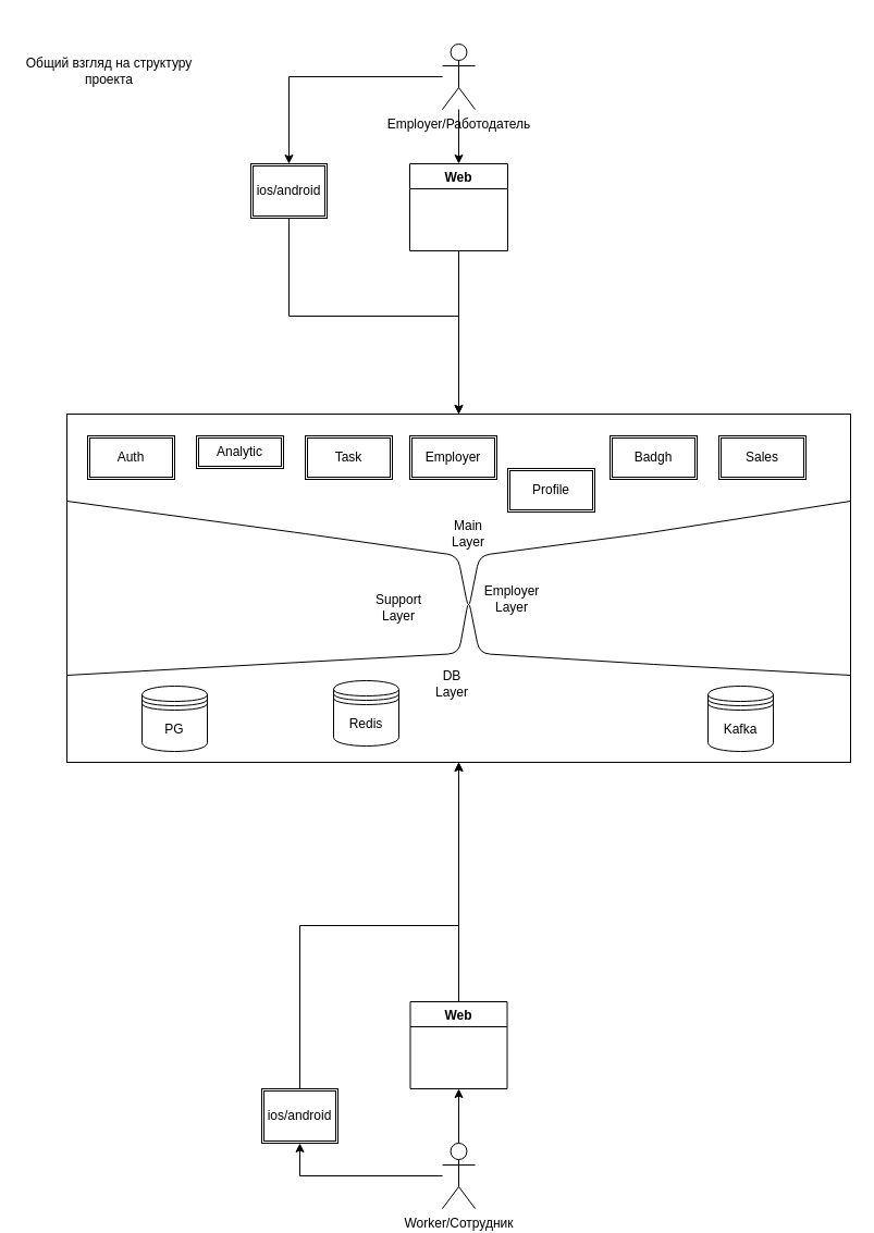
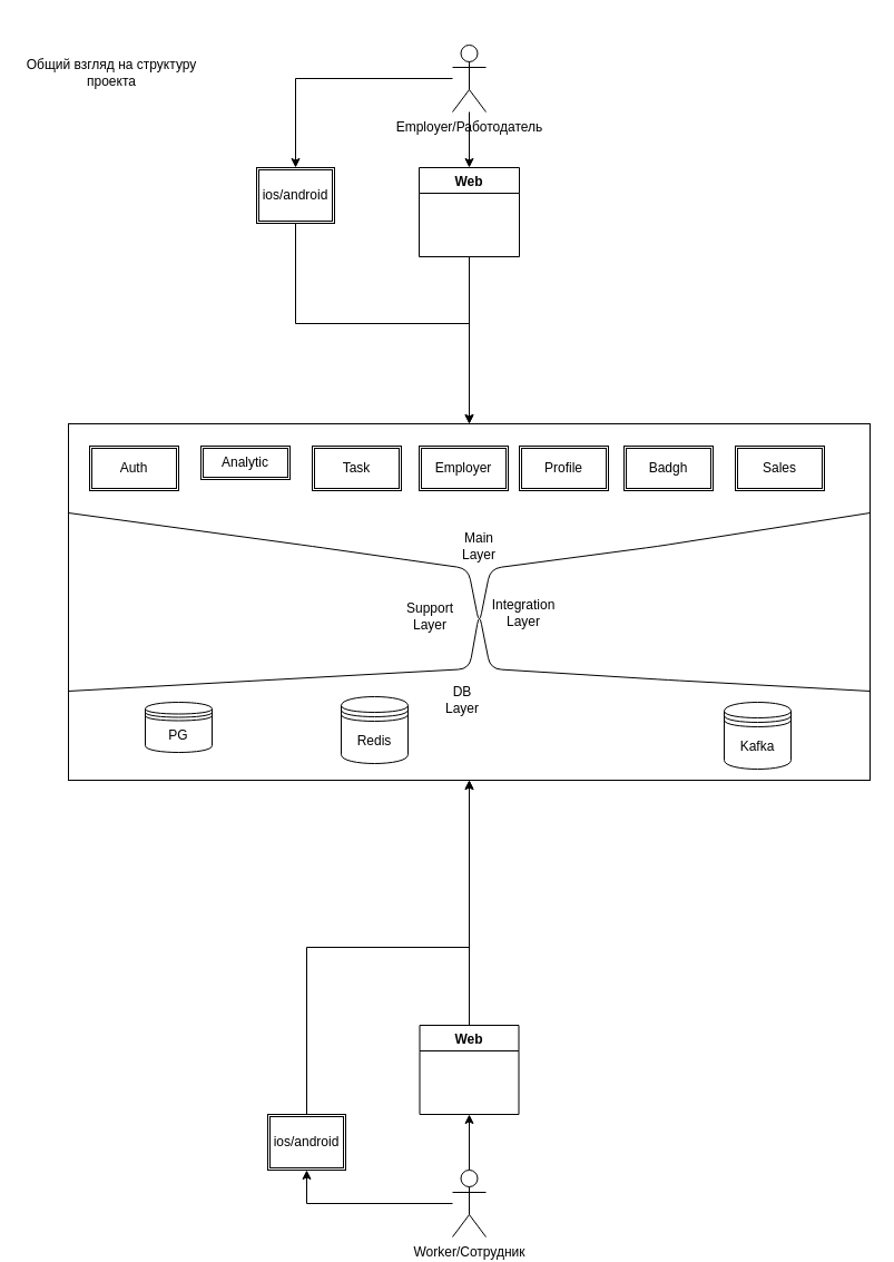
  <mxCell id="0" />
  <mxCell id="1" parent="0" />
  <mxCell id="2" style="edgeStyle=orthogonalEdgeStyle;rounded=0;orthogonalLoop=1;jettySize=auto;html=1;" parent="1" source="4" target="19" edge="1"><mxGeometry relative="1" as="geometry" /></mxCell>
  <mxCell id="3" style="edgeStyle=orthogonalEdgeStyle;rounded=0;orthogonalLoop=1;jettySize=auto;html=1;" parent="1" source="4" target="12" edge="1"><mxGeometry relative="1" as="geometry" /></mxCell>
  <mxCell id="4" value="Employer/Работодатель" style="shape=umlActor;verticalLabelPosition=bottom;verticalAlign=top;html=1;outlineConnect=0;" parent="1" vertex="1"><mxGeometry x="406" y="40" width="30" height="60" as="geometry" /></mxCell>
  <mxCell id="5" style="edgeStyle=orthogonalEdgeStyle;rounded=0;orthogonalLoop=1;jettySize=auto;html=1;entryX=0.5;entryY=1;entryDx=0;entryDy=0;" parent="1" source="7" target="17" edge="1"><mxGeometry relative="1" as="geometry" /></mxCell>
  <mxCell id="6" style="edgeStyle=orthogonalEdgeStyle;rounded=0;orthogonalLoop=1;jettySize=auto;html=1;entryX=0.5;entryY=1;entryDx=0;entryDy=0;" parent="1" source="7" target="10" edge="1"><mxGeometry relative="1" as="geometry" /></mxCell>
  <mxCell id="7" value="Worker/Сотрудник" style="shape=umlActor;verticalLabelPosition=bottom;verticalAlign=top;html=1;outlineConnect=0;" parent="1" vertex="1"><mxGeometry x="406" y="1050" width="30" height="60" as="geometry" /></mxCell>
  <mxCell id="8" value="" style="rounded=0;whiteSpace=wrap;html=1;" parent="1" vertex="1"><mxGeometry x="61" y="380" width="720" height="320" as="geometry" /></mxCell>
  <mxCell id="9" style="edgeStyle=orthogonalEdgeStyle;rounded=0;orthogonalLoop=1;jettySize=auto;html=1;" parent="1" source="10" target="8" edge="1"><mxGeometry relative="1" as="geometry" /></mxCell>
  <mxCell id="10" value="Web" style="swimlane;" parent="1" vertex="1"><mxGeometry x="376.5" y="920" width="89" height="80" as="geometry" /></mxCell>
  <mxCell id="11" style="edgeStyle=orthogonalEdgeStyle;rounded=0;orthogonalLoop=1;jettySize=auto;html=1;entryX=0.5;entryY=0;entryDx=0;entryDy=0;" parent="1" source="12" target="8" edge="1"><mxGeometry relative="1" as="geometry" /></mxCell>
  <mxCell id="12" value="Web" style="swimlane;" parent="1" vertex="1"><mxGeometry x="376" y="150" width="90" height="80" as="geometry" /></mxCell>
  <mxCell id="13" value="Redis" style="shape=datastore;whiteSpace=wrap;html=1;" parent="1" vertex="1"><mxGeometry x="306" y="625" width="60" height="60" as="geometry" /></mxCell>
- <mxCell id="14" value="PG" style="shape=datastore;whiteSpace=wrap;html=1;" parent="1" vertex="1"><mxGeometry x="130" y="630" width="60" height="60" as="geometry" /></mxCell>
+ <mxCell id="14" value="PG" style="shape=datastore;whiteSpace=wrap;html=1;" parent="1" vertex="1"><mxGeometry x="130" y="630" width="60" height="45" as="geometry" /></mxCell>
  <mxCell id="15" value="Kafka" style="shape=datastore;whiteSpace=wrap;html=1;" parent="1" vertex="1"><mxGeometry x="650" y="630" width="60" height="60" as="geometry" /></mxCell>
  <mxCell id="16" style="edgeStyle=orthogonalEdgeStyle;rounded=0;orthogonalLoop=1;jettySize=auto;html=1;entryX=0.5;entryY=1;entryDx=0;entryDy=0;" parent="1" source="17" target="8" edge="1"><mxGeometry relative="1" as="geometry" /></mxCell>
  <mxCell id="17" value="ios/android" style="shape=ext;double=1;rounded=0;whiteSpace=wrap;html=1;" parent="1" vertex="1"><mxGeometry x="240" y="1000" width="70" height="50" as="geometry" /></mxCell>
  <mxCell id="18" style="edgeStyle=orthogonalEdgeStyle;rounded=0;orthogonalLoop=1;jettySize=auto;html=1;" parent="1" source="19" target="8" edge="1"><mxGeometry relative="1" as="geometry" /></mxCell>
  <mxCell id="19" value="ios/android" style="shape=ext;double=1;rounded=0;whiteSpace=wrap;html=1;" parent="1" vertex="1"><mxGeometry x="230" y="150" width="70" height="50" as="geometry" /></mxCell>
  <mxCell id="20" value="" style="endArrow=none;html=1;entryX=1;entryY=0.75;entryDx=0;entryDy=0;exitX=0;exitY=0.75;exitDx=0;exitDy=0;" parent="1" source="8" target="8" edge="1"><mxGeometry width="50" height="50" relative="1" as="geometry"><mxPoint x="170" y="600" as="sourcePoint" /><mxPoint x="220" y="550" as="targetPoint" /><Array as="points"><mxPoint x="421" y="600" /><mxPoint x="430" y="550" /><mxPoint x="440" y="600" /><mxPoint x="600" y="610" /></Array></mxGeometry></mxCell>
  <mxCell id="21" value="" style="endArrow=none;html=1;exitX=0;exitY=0.25;exitDx=0;exitDy=0;entryX=1;entryY=0.25;entryDx=0;entryDy=0;" parent="1" source="8" target="8" edge="1"><mxGeometry width="50" height="50" relative="1" as="geometry"><mxPoint x="400" y="650" as="sourcePoint" /><mxPoint x="450" y="600" as="targetPoint" /><Array as="points"><mxPoint x="280" y="490" /><mxPoint x="420" y="510" /><mxPoint x="430" y="560" /><mxPoint x="440" y="510" /><mxPoint x="590" y="490" /></Array></mxGeometry></mxCell>
  <mxCell id="22" value="Auth" style="shape=ext;double=1;rounded=0;whiteSpace=wrap;html=1;" parent="1" vertex="1"><mxGeometry x="80" y="400" width="80" height="40" as="geometry" /></mxCell>
  <mxCell id="23" value="Analytic" style="shape=ext;double=1;rounded=0;whiteSpace=wrap;html=1;" parent="1" vertex="1"><mxGeometry x="180" y="400" width="80" height="30" as="geometry" /></mxCell>
  <mxCell id="24" value="Task" style="shape=ext;double=1;rounded=0;whiteSpace=wrap;html=1;" parent="1" vertex="1"><mxGeometry x="280" y="400" width="80" height="40" as="geometry" /></mxCell>
  <mxCell id="25" value="Employer" style="shape=ext;double=1;rounded=0;whiteSpace=wrap;html=1;" parent="1" vertex="1"><mxGeometry x="376" y="400" width="80" height="40" as="geometry" /></mxCell>
- <mxCell id="26" value="Profile" style="shape=ext;double=1;rounded=0;whiteSpace=wrap;html=1;" parent="1" vertex="1"><mxGeometry x="466" y="430" width="80" height="40" as="geometry" /></mxCell>
+ <mxCell id="26" value="Profile" style="shape=ext;double=1;rounded=0;whiteSpace=wrap;html=1;" parent="1" vertex="1"><mxGeometry x="466" y="400" width="80" height="40" as="geometry" /></mxCell>
  <mxCell id="27" value="Badgh" style="shape=ext;double=1;rounded=0;whiteSpace=wrap;html=1;" parent="1" vertex="1"><mxGeometry x="560" y="400" width="80" height="40" as="geometry" /></mxCell>
  <mxCell id="28" value="Sales" style="shape=ext;double=1;rounded=0;whiteSpace=wrap;html=1;" parent="1" vertex="1"><mxGeometry x="660" y="400" width="80" height="40" as="geometry" /></mxCell>
  <mxCell id="29" value="Main Layer" style="text;html=1;strokeColor=none;fillColor=none;align=center;verticalAlign=middle;whiteSpace=wrap;rounded=0;" parent="1" vertex="1"><mxGeometry x="410" y="480" width="40" height="20" as="geometry" /></mxCell>
- <mxCell id="30" value="Employer Layer" style="text;html=1;strokeColor=none;fillColor=none;align=center;verticalAlign=middle;whiteSpace=wrap;rounded=0;" parent="1" vertex="1"><mxGeometry x="450" y="540" width="40" height="20" as="geometry" /></mxCell>
- <mxCell id="31" value="Support&lt;br&gt;Layer" style="text;html=1;strokeColor=none;fillColor=none;align=center;verticalAlign=middle;whiteSpace=wrap;rounded=0;" parent="1" vertex="1"><mxGeometry x="346" y="550" width="40" height="15" as="geometry" /></mxCell>
+ <mxCell id="30" value="Integration Layer" style="text;html=1;strokeColor=none;fillColor=none;align=center;verticalAlign=middle;whiteSpace=wrap;rounded=0;" parent="1" vertex="1"><mxGeometry x="450" y="540" width="40" height="20" as="geometry" /></mxCell>
+ <mxCell id="31" value="Support&lt;br&gt;Layer" style="text;html=1;strokeColor=none;fillColor=none;align=center;verticalAlign=middle;whiteSpace=wrap;rounded=0;" parent="1" vertex="1"><mxGeometry x="366" y="545" width="40" height="15" as="geometry" /></mxCell>
  <mxCell id="32" value="DB&lt;br&gt;Layer" style="text;html=1;strokeColor=none;fillColor=none;align=center;verticalAlign=middle;whiteSpace=wrap;rounded=0;" parent="1" vertex="1"><mxGeometry x="395" y="615" width="40" height="25" as="geometry" /></mxCell>
  <mxCell id="33" value="Общий взгляд на структуру проекта" style="text;html=1;strokeColor=none;fillColor=none;align=center;verticalAlign=middle;whiteSpace=wrap;rounded=0;" parent="1" vertex="1"><mxGeometry x="20" y="20" width="160" height="90" as="geometry" /></mxCell>
